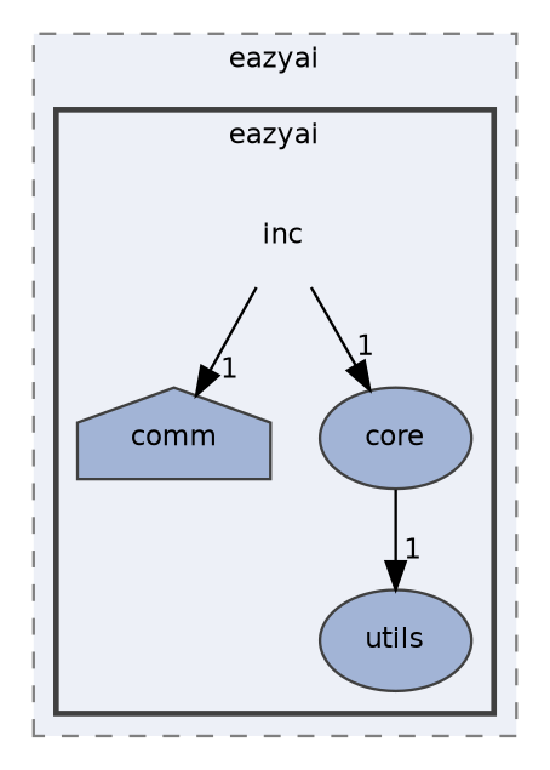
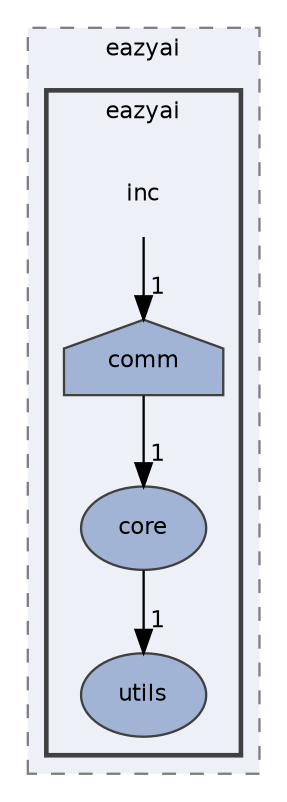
  digraph {
    compound=true
    node [fontname=Helvetica fontsize=10 shape=ellipse color=grey25 fillcolor="#a2b4d6" style="filled,"]
    edge [fontname=Helvetica fontsize=10 headlabel=1 labeldistance=1.5 labelfontname=Helvetica labelfontsize=10]
    n1 [label=inc shape=plaintext color="" fillcolor="" style=""]
    n2 [label=comm shape=house]
    n3 [label=core]
    n4 [label=utils]
    subgraph cluster_1 {
      bgcolor="#edf0f7"
      fontname=Helvetica
      fontsize=10
      label=eazyai
      pencolor=grey50
      style="filled,dashed,"
      subgraph cluster_2 {
        bgcolor="#edf0f7"
        fontname=Helvetica
        fontsize=10
        label=eazyai
        pencolor=grey25
        style="filled,bold,"
        n1
        n2
        n3
        n4
      }
    }
    n1 -> n2
-   n1 -> n3
+   n2 -> n3
    n3 -> n4
  }
